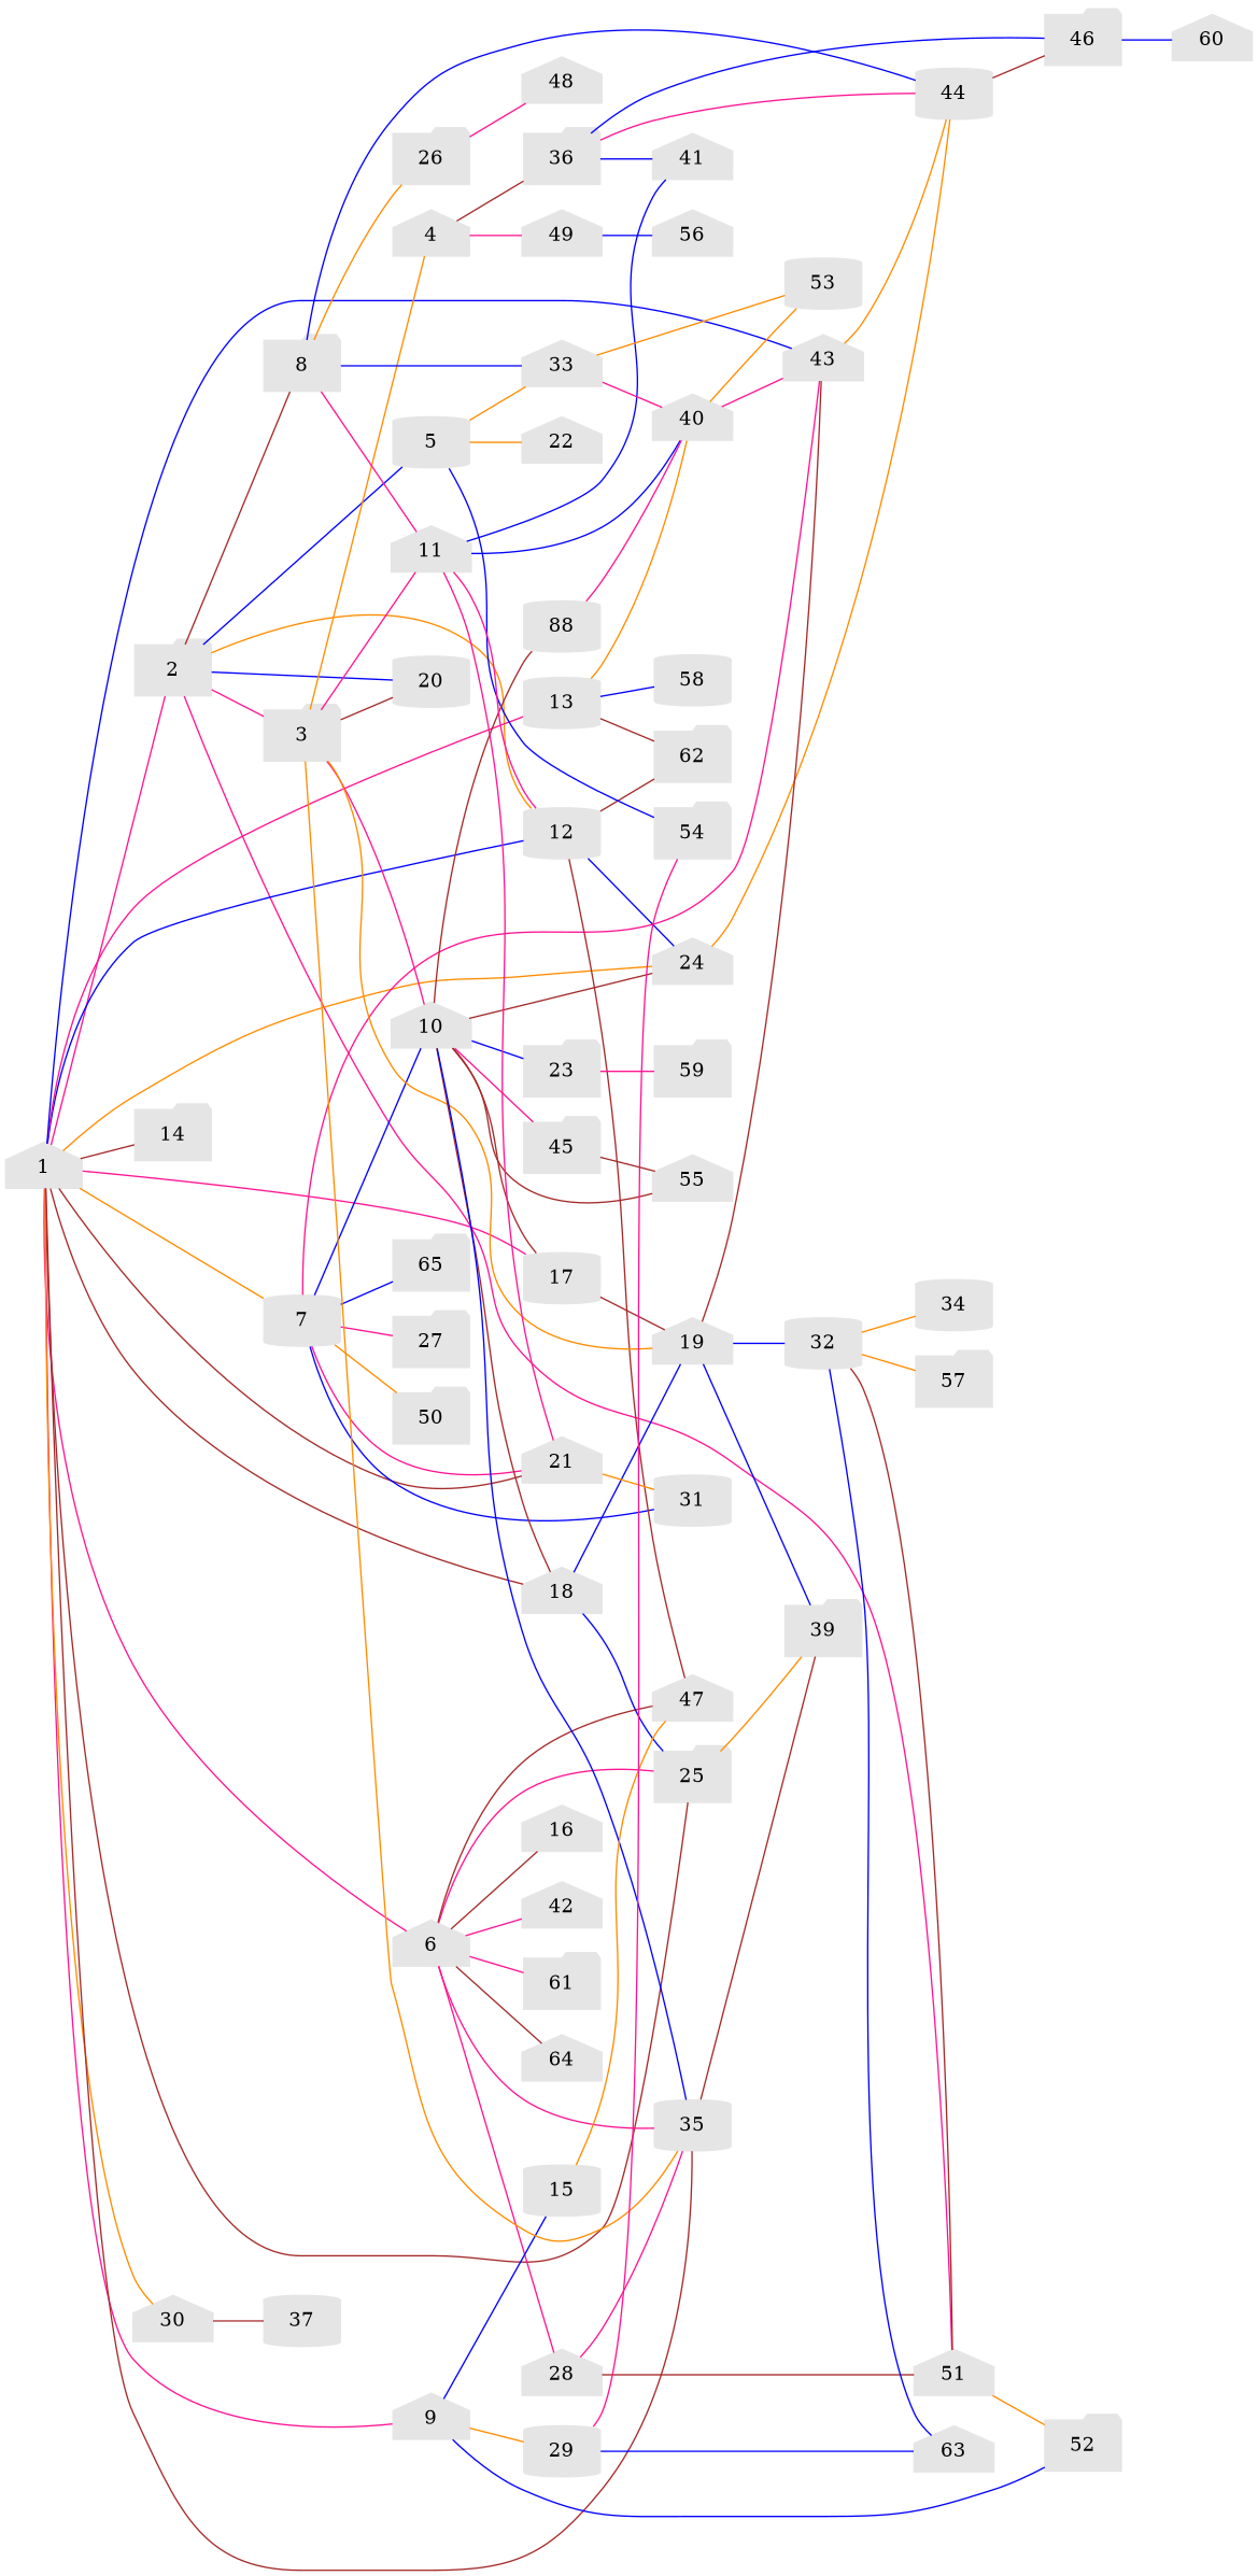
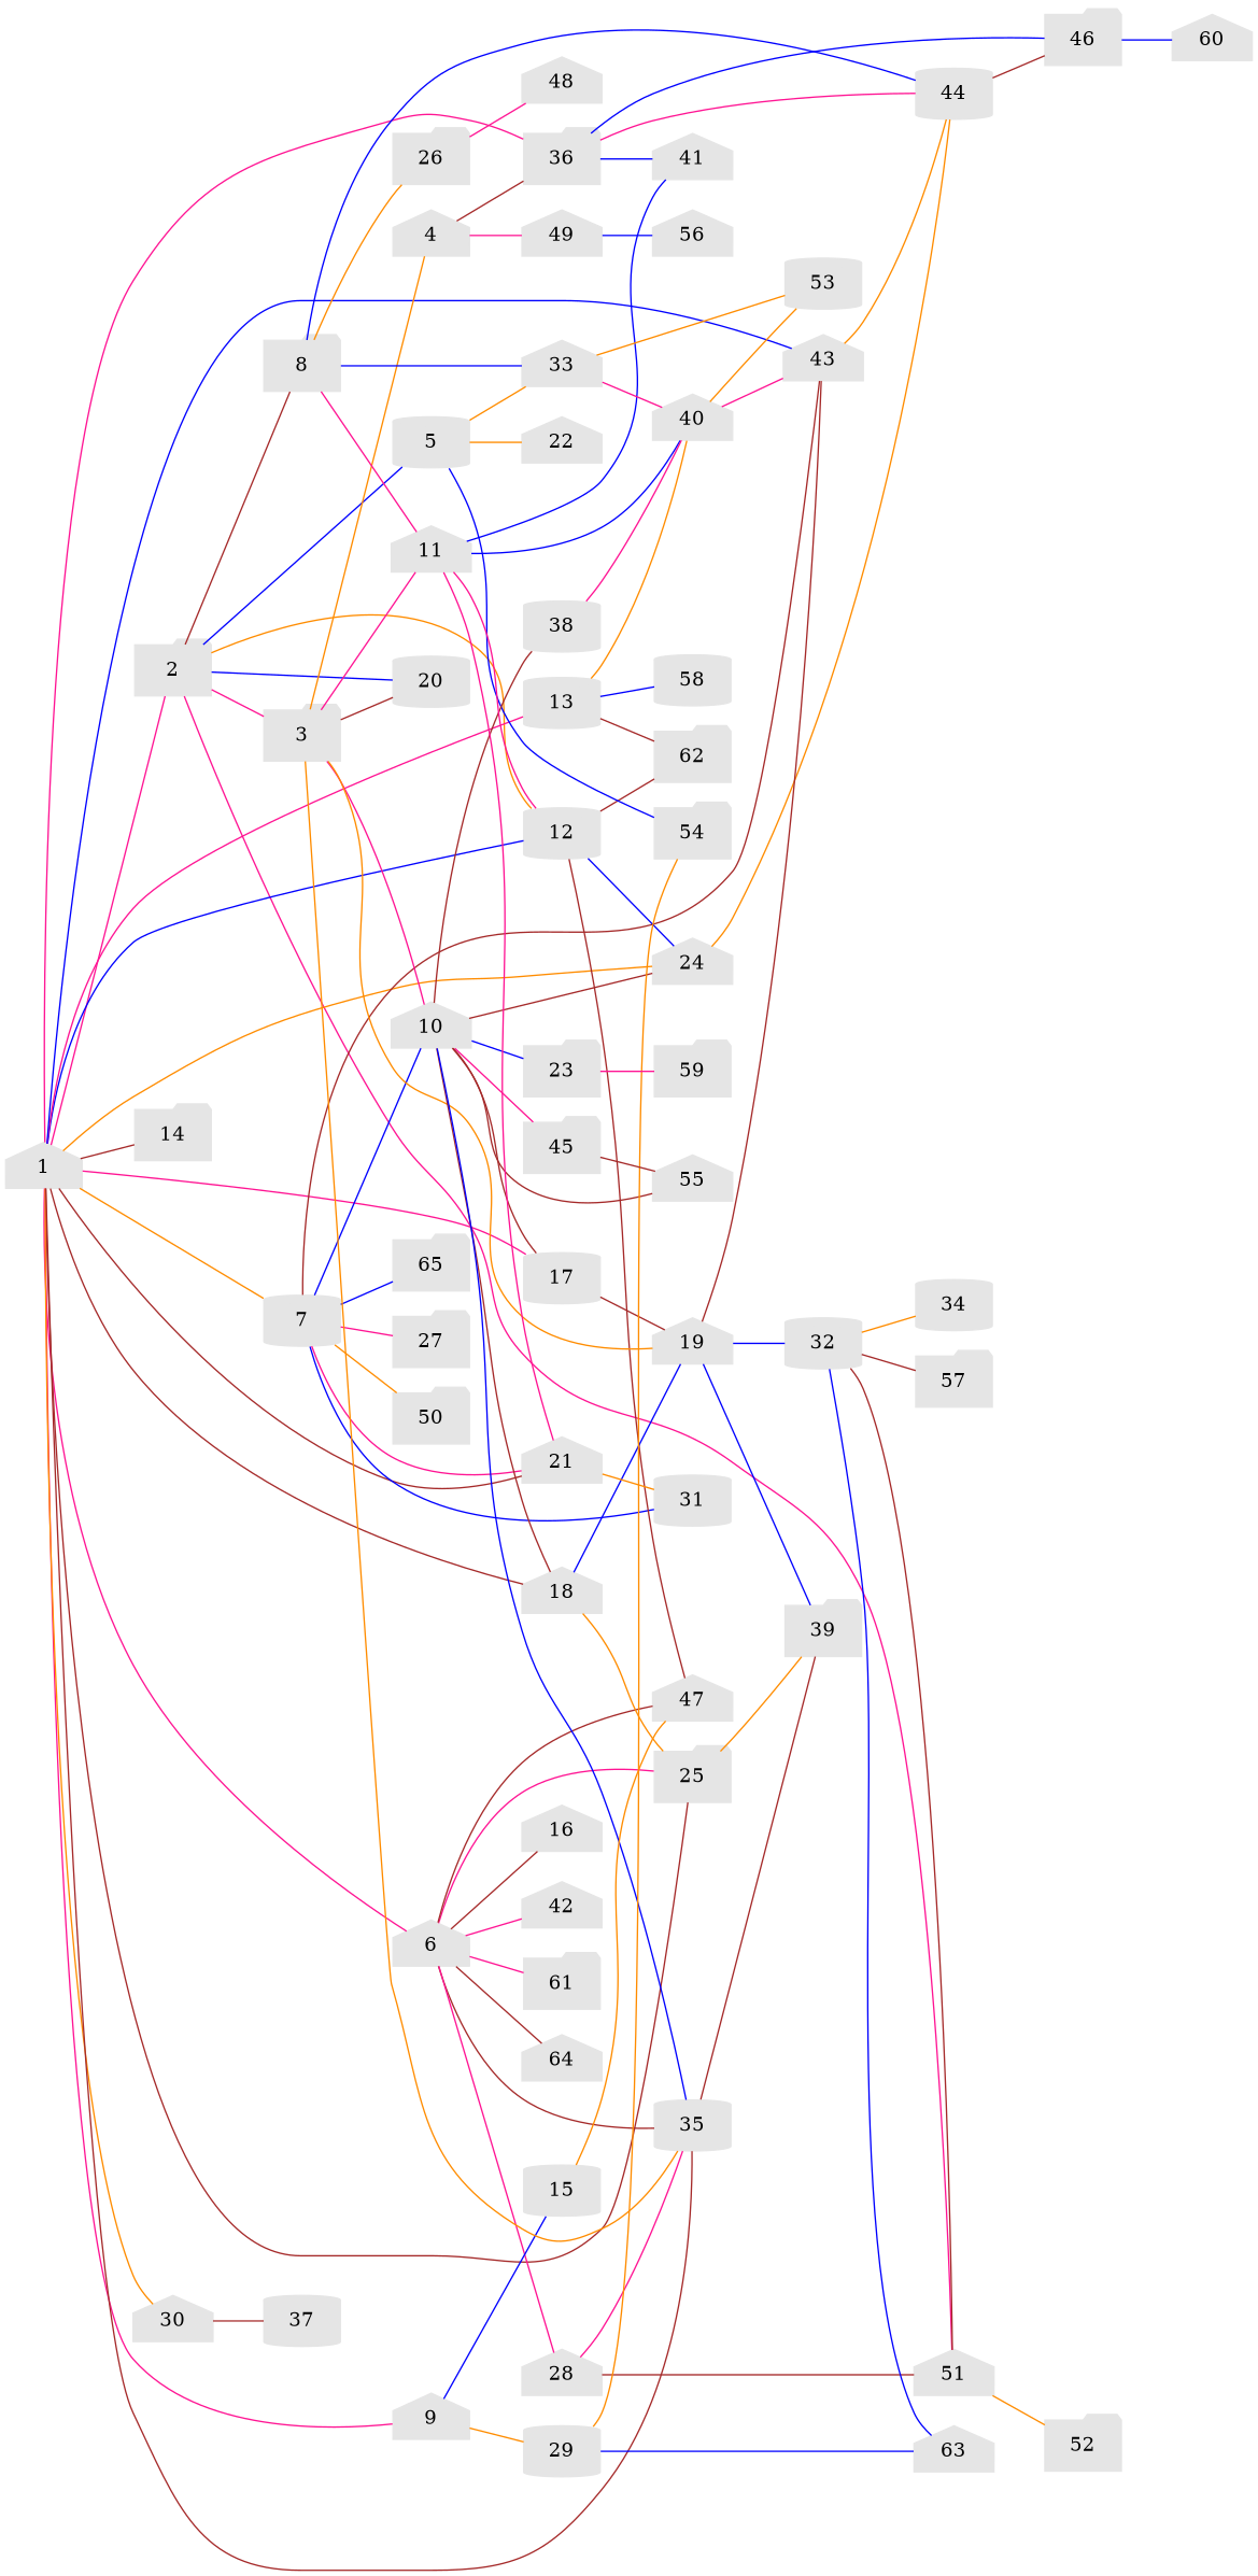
  graph {
    rankdir=LR
    node [color=gray90 shape=house style=filled]
    edge [color=deeppink weight=1.0]
    2 [shape=folder]
    1
    6
    7 [shape=cylinder]
    9
    12 [shape=cylinder]
    13 [shape=cylinder]
    14 [shape=folder]
    17 [shape=cylinder]
    18
    21
    24
    25 [shape=folder]
    30
    35 [shape=cylinder]
    36 [shape=folder]
    43
    3 [shape=folder]
    5 [shape=cylinder]
    8 [shape=folder]
    20 [shape=cylinder]
    51
    16
    28
    42
    47
    61 [shape=folder]
    64
    10
    27 [shape=folder]
    31 [shape=cylinder]
    50 [shape=folder]
    65 [shape=folder]
    15 [shape=cylinder]
    29 [shape=cylinder]
    52 [shape=folder]
    62 [shape=folder]
    40
    58 [shape=cylinder]
    19
    44 [shape=cylinder]
    39 [shape=folder]
    37 [shape=cylinder]
    41
    46 [shape=folder]
    4
    11
    22
    33
    54 [shape=folder]
    26 [shape=folder]
    49
    23 [shape=folder]
-   38 [shape=cylinder label=88]
+   38 [shape=cylinder]
    45 [shape=folder]
    55
    32 [shape=cylinder]
    56
    53 [shape=cylinder]
    48
    63
    59 [shape=folder]
    34 [shape=cylinder]
    57 [shape=folder]
    60
    2 -- 12 [color=darkorange]
    2 -- 3
    2 -- 5 [color=blue]
    2 -- 8 [color=brown]
    2 -- 20 [color=blue weight=3.0]
    2 -- 51
    1 -- 2
    1 -- 6
    1 -- 7 [color=darkorange]
    1 -- 9
    1 -- 12 [color=blue]
    1 -- 13
    1 -- 14 [color=brown]
    1 -- 17
    1 -- 18 [color=brown]
    1 -- 21 [color=brown]
    1 -- 24 [color=darkorange]
    1 -- 25 [color=brown weight=2.0]
    1 -- 30 [color=darkorange]
    1 -- 35 [color=brown]
+   1 -- 36
    1 -- 43 [color=blue weight=4.0]
    6 -- 25
-   6 -- 35 [weight=2.0]
+   6 -- 35 [color=brown weight=2.0]
    6 -- 16 [color=brown]
    6 -- 28
    6 -- 42
    6 -- 47 [color=brown]
    6 -- 61
    6 -- 64 [color=brown]
    7 -- 21
-   7 -- 43
+   7 -- 43 [color=brown]
    7 -- 10 [color=blue]
    7 -- 27
    7 -- 31 [color=blue]
    7 -- 50 [color=darkorange]
    7 -- 65 [color=blue]
    9 -- 15 [color=blue]
    9 -- 29 [color=darkorange]
-   9 -- 52 [color=blue]
    12 -- 24 [color=blue]
    12 -- 47 [color=brown]
    12 -- 62 [color=brown]
    13 -- 62 [color=brown]
    13 -- 40 [color=darkorange]
    13 -- 58 [color=blue]
    17 -- 19 [color=brown]
-   18 -- 25 [color=blue]
+   18 -- 25 [color=darkorange]
    18 -- 19 [color=blue]
    21 -- 31 [color=darkorange]
    24 -- 44 [color=darkorange]
    25 -- 39 [color=darkorange]
    30 -- 37 [color=brown]
    35 -- 39 [color=brown]
    36 -- 44
    36 -- 41 [color=blue]
    36 -- 46 [color=blue]
    43 -- 44 [color=darkorange]
    3 -- 35 [color=darkorange]
    3 -- 20 [color=brown]
    3 -- 10
    3 -- 19 [color=darkorange]
    3 -- 4 [color=darkorange]
    3 -- 11
    5 -- 22 [color=darkorange weight=3.0]
    5 -- 33 [color=darkorange]
    5 -- 54 [color=blue]
    8 -- 44 [color=blue]
    8 -- 11
    8 -- 33 [color=blue]
    8 -- 26 [color=darkorange]
    51 -- 52 [color=darkorange]
    28 -- 35
    28 -- 51 [color=brown weight=2.0]
    10 -- 17 [color=brown]
    10 -- 18 [color=brown]
    10 -- 24 [color=brown]
    10 -- 35 [color=blue]
    10 -- 23 [color=blue]
    10 -- 38 [color=brown]
    10 -- 45 [weight=3.0]
    10 -- 55 [color=brown]
    15 -- 47 [color=darkorange]
-   29 -- 54
+   29 -- 54 [color=darkorange]
    29 -- 63 [color=blue]
    40 -- 43
    40 -- 53 [color=darkorange]
    19 -- 43 [color=brown]
    19 -- 39 [color=blue weight=2.0]
    19 -- 32 [color=blue]
    44 -- 46 [color=brown]
    46 -- 60 [color=blue]
    4 -- 36 [color=brown]
    4 -- 49
    11 -- 12 [weight=2.0]
    11 -- 21
    11 -- 40 [color=blue]
    11 -- 41 [color=blue]
    33 -- 40 [weight=4.0]
    33 -- 53 [color=darkorange]
    26 -- 48 [weight=2.0]
    49 -- 56 [color=blue]
    23 -- 59
    38 -- 40
    45 -- 55 [color=brown]
    32 -- 51 [color=brown]
    32 -- 63 [color=blue]
    32 -- 34 [color=darkorange]
-   32 -- 57 [color=darkorange]
+   32 -- 57 [color=brown]
  }
